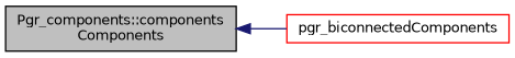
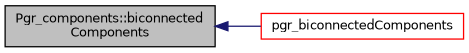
  digraph {
    rankdir=LR
    node [fontname=Helvetica fontsize=10 shape=record style=filled]
-   n1 [color=black fillcolor=grey75 fontcolor=black height=0.2 label="Pgr_components::components\lComponents" width=0.4]
+   n1 [color=black fillcolor=grey75 fontcolor=black height=0.2 label="Pgr_components::biconnected\lComponents" width=0.4]
    n2 [color=red fillcolor=white height=0.2 label=pgr_biconnectedComponents width=0.4]
    n1 -> n2 [color=midnightblue dir=back fontname=Helvetica fontsize=10 labelfontname=Helvetica labelfontsize=10 style=solid]
  }
